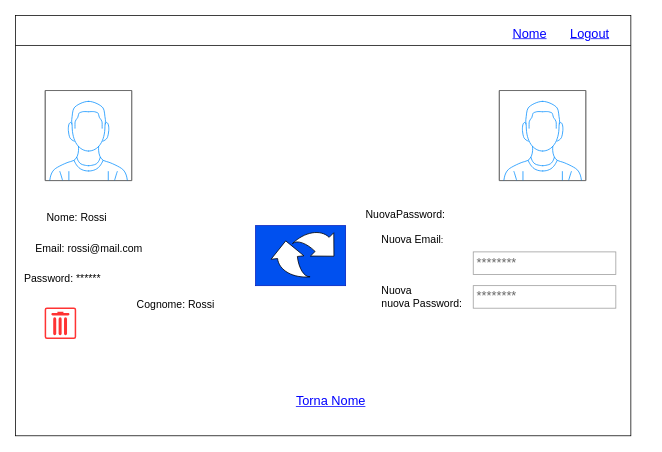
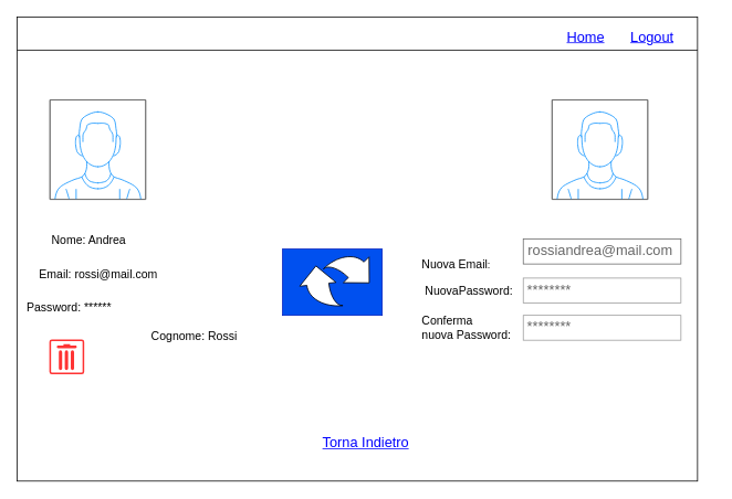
  <mxCell id="0" />
  <mxCell id="1" parent="0" />
  <mxCell id="2" value="." style="rounded=0;whiteSpace=wrap;html=1;" parent="1" vertex="1"><mxGeometry x="20" y="20" width="820" height="560" as="geometry" /></mxCell>
- <mxCell id="3" value="&lt;font style=&quot;font-size: 14px&quot;&gt;&lt;font&gt;Nome&lt;/font&gt;: Rossi&lt;/font&gt;" style="text;html=1;align=left;verticalAlign=middle;resizable=0;points=[];autosize=1;" parent="1" vertex="1"><mxGeometry x="60" y="280" width="110" height="20" as="geometry" /></mxCell>
+ <mxCell id="3" value="&lt;font style=&quot;font-size: 14px&quot;&gt;&lt;font&gt;Nome&lt;/font&gt;: Andrea&lt;/font&gt;" style="text;html=1;align=left;verticalAlign=middle;resizable=0;points=[];autosize=1;" parent="1" vertex="1"><mxGeometry x="60" y="280" width="110" height="20" as="geometry" /></mxCell>
  <mxCell id="4" value="&lt;font style=&quot;font-size: 14px&quot;&gt;Cognome: Rossi&lt;/font&gt;" style="text;html=1;align=left;verticalAlign=middle;resizable=0;points=[];autosize=1;" parent="1" vertex="1"><mxGeometry x="180" y="395" width="120" height="20" as="geometry" /></mxCell>
  <mxCell id="5" value="&lt;font style=&quot;font-size: 14px&quot;&gt;Email: rossi@mail.com&lt;/font&gt;" style="text;html=1;align=left;verticalAlign=middle;resizable=0;points=[];autosize=1;" parent="1" vertex="1"><mxGeometry x="45" y="320" width="160" height="20" as="geometry" /></mxCell>
  <mxCell id="6" value="" style="group" parent="1" vertex="1" connectable="0"><mxGeometry x="340" y="300" width="120" height="80" as="geometry" /></mxCell>
  <mxCell id="7" value="" style="rounded=0;whiteSpace=wrap;html=1;fillColor=#0050ef;strokeColor=#001DBC;fontColor=#ffffff;" parent="6" vertex="1"><mxGeometry width="120" height="80" as="geometry" /></mxCell>
  <mxCell id="8" value="" style="group" parent="6" vertex="1" connectable="0"><mxGeometry x="20" width="90" height="70" as="geometry" /></mxCell>
  <mxCell id="9" value="" style="html=1;shadow=0;dashed=0;align=center;verticalAlign=middle;shape=mxgraph.arrows2.jumpInArrow;dy=13.26;dx=22.26;arrowHead=43.92;rotation=45;" parent="8" vertex="1"><mxGeometry x="39.063" width="50.938" height="49.214" as="geometry" /></mxCell>
  <mxCell id="10" value="" style="html=1;shadow=0;dashed=0;align=center;verticalAlign=middle;shape=mxgraph.arrows2.jumpInArrow;dy=13.26;dx=22.26;arrowHead=43.92;rotation=-96;" parent="8" vertex="1"><mxGeometry y="20.786" width="50.938" height="49.214" as="geometry" /></mxCell>
- <mxCell id="11" value="Torna Nome" style="shape=rectangle;strokeColor=none;fillColor=none;linkText=;fontSize=17;fontColor=#0000ff;fontStyle=4;html=1;align=center;" parent="1" vertex="1"><mxGeometry x="365" y="520" width="150" height="30" as="geometry" /></mxCell>
+ <mxCell id="11" value="Torna Indietro" style="shape=rectangle;strokeColor=none;fillColor=none;linkText=;fontSize=17;fontColor=#0000ff;fontStyle=4;html=1;align=center;" parent="1" vertex="1"><mxGeometry x="365" y="520" width="150" height="30" as="geometry" /></mxCell>
  <mxCell id="12" value="Logout" style="shape=rectangle;strokeColor=none;fillColor=none;linkText=;fontSize=17;fontColor=#0000ff;fontStyle=4;html=1;align=center;" parent="1" vertex="1"><mxGeometry x="710" y="30" width="150" height="30" as="geometry" /></mxCell>
- <mxCell id="13" value="Nome" style="shape=rectangle;strokeColor=none;fillColor=none;linkText=;fontSize=17;fontColor=#0000ff;fontStyle=4;html=1;align=center;" parent="1" vertex="1"><mxGeometry x="630" y="30" width="150" height="30" as="geometry" /></mxCell>
+ <mxCell id="13" value="Home" style="shape=rectangle;strokeColor=none;fillColor=none;linkText=;fontSize=17;fontColor=#0000ff;fontStyle=4;html=1;align=center;" parent="1" vertex="1"><mxGeometry x="630" y="30" width="150" height="30" as="geometry" /></mxCell>
  <mxCell id="14" value="" style="endArrow=none;html=1;" parent="1" edge="1"><mxGeometry width="50" height="50" relative="1" as="geometry"><mxPoint x="20" y="60" as="sourcePoint" /><mxPoint x="840" y="60" as="targetPoint" /></mxGeometry></mxCell>
  <mxCell id="15" value="&lt;font style=&quot;font-size: 14px&quot;&gt;Password: ******&lt;/font&gt;" style="text;html=1;align=left;verticalAlign=middle;resizable=0;points=[];autosize=1;" parent="1" vertex="1"><mxGeometry x="30" y="360" width="120" height="20" as="geometry" /></mxCell>
- <mxCell id="16" value="&lt;font style=&quot;font-size: 14px&quot;&gt;NuovaPassword:&lt;/font&gt;" style="text;html=1;align=left;verticalAlign=middle;resizable=0;points=[];autosize=1;" parent="1" vertex="1"><mxGeometry x="485" y="275" width="120" height="20" as="geometry" /></mxCell>
+ <mxCell id="16" value="&lt;font style=&quot;font-size: 14px&quot;&gt;NuovaPassword:&lt;/font&gt;" style="text;html=1;align=left;verticalAlign=middle;resizable=0;points=[];autosize=1;" parent="1" vertex="1"><mxGeometry x="510" y="340" width="120" height="20" as="geometry" /></mxCell>
  <mxCell id="17" value="&lt;font style=&quot;font-size: 14px&quot;&gt;Nuova Email&lt;/font&gt;:" style="text;html=1;align=left;verticalAlign=middle;resizable=0;points=[];autosize=1;" parent="1" vertex="1"><mxGeometry x="506" y="308" width="100" height="20" as="geometry" /></mxCell>
  <mxCell id="18" value="********" style="strokeWidth=1;shadow=0;dashed=0;align=center;html=1;shape=mxgraph.mockup.forms.pwField;strokeColor=#999999;mainText=;align=left;fontColor=#666666;fontSize=17;spacingLeft=3;" parent="1" vertex="1"><mxGeometry x="630" y="335" width="190" height="30" as="geometry" /></mxCell>
+ <mxCell id="19" value="rossiandrea@mail.com" style="strokeWidth=1;shadow=0;dashed=0;align=center;html=1;shape=mxgraph.mockup.text.textBox;fontColor=#666666;align=left;fontSize=17;spacingLeft=4;spacingTop=-3;strokeColor=#666666;mainText=" parent="1" vertex="1"><mxGeometry x="630" y="288" width="190" height="30" as="geometry" /></mxCell>
  <mxCell id="20" value="" style="strokeColor=#FF3333;verticalLabelPosition=bottom;shadow=0;dashed=0;verticalAlign=top;strokeWidth=2;html=1;shape=mxgraph.mockup.misc.trashcanIcon;" parent="1" vertex="1"><mxGeometry x="60" y="410" width="40" height="40" as="geometry" /></mxCell>
  <mxCell id="21" value="" style="verticalLabelPosition=bottom;shadow=0;dashed=0;align=center;html=1;verticalAlign=top;strokeWidth=1;shape=mxgraph.mockup.containers.userMale;strokeColor=#666666;strokeColor2=#008cff;" vertex="1" parent="1"><mxGeometry x="60" y="120" width="115" height="120" as="geometry" /></mxCell>
  <mxCell id="22" value="" style="verticalLabelPosition=bottom;shadow=0;dashed=0;align=center;html=1;verticalAlign=top;strokeWidth=1;shape=mxgraph.mockup.containers.userMale;strokeColor=#666666;strokeColor2=#008cff;" vertex="1" parent="1"><mxGeometry x="665" y="120" width="115" height="120" as="geometry" /></mxCell>
- <mxCell id="23" value="&lt;font style=&quot;font-size: 14px&quot;&gt;Nuova &lt;br&gt;nuova Password:&lt;/font&gt;" style="text;html=1;align=left;verticalAlign=middle;resizable=0;points=[];autosize=1;" vertex="1" parent="1"><mxGeometry x="506" y="380" width="120" height="30" as="geometry" /></mxCell>
+ <mxCell id="23" value="&lt;font style=&quot;font-size: 14px&quot;&gt;Conferma &lt;br&gt;nuova Password:&lt;/font&gt;" style="text;html=1;align=left;verticalAlign=middle;resizable=0;points=[];autosize=1;" vertex="1" parent="1"><mxGeometry x="506" y="380" width="120" height="30" as="geometry" /></mxCell>
  <mxCell id="24" value="********" style="strokeWidth=1;shadow=0;dashed=0;align=center;html=1;shape=mxgraph.mockup.forms.pwField;strokeColor=#999999;mainText=;align=left;fontColor=#666666;fontSize=17;spacingLeft=3;" vertex="1" parent="1"><mxGeometry x="630" y="380" width="190" height="30" as="geometry" /></mxCell>
